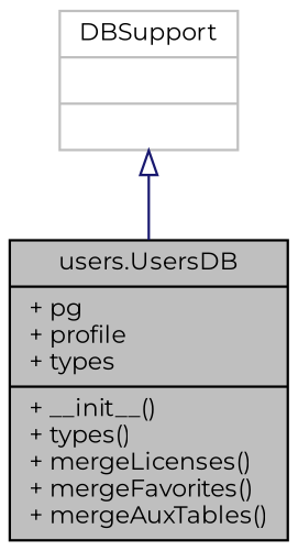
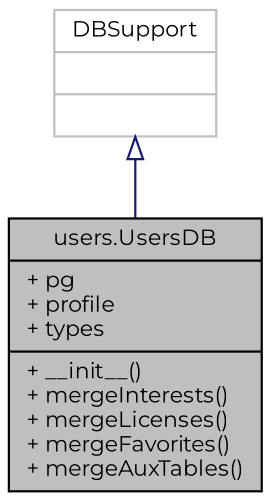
  digraph {
    fontname=Montserrat
    node [fontname=Montserrat fontsize=10 shape=record style=filled]
-   n1 [color=black fillcolor=grey75 fontcolor=black height=0.2 label="{users.UsersDB\n|+ pg\l+ profile\l+ types\l|+ __init__()\l+ types()\l+ mergeLicenses()\l+ mergeFavorites()\l+ mergeAuxTables()\l}" width=0.4]
+   n1 [color=black fillcolor=grey75 fontcolor=black height=0.2 label="{users.UsersDB\n|+ pg\l+ profile\l+ types\l|+ __init__()\l+ mergeInterests()\l+ mergeLicenses()\l+ mergeFavorites()\l+ mergeAuxTables()\l}" width=0.4]
    n2 [color=grey75 fillcolor=white height=0.2 label="{DBSupport\n||}" width=0.4]
    n2 -> n1 [arrowtail=onormal color=midnightblue dir=back fontname=Montserrat fontsize=10 labelfontname=Helvetica labelfontsize=10 style=solid]
  }
